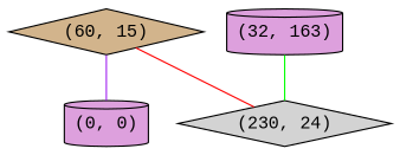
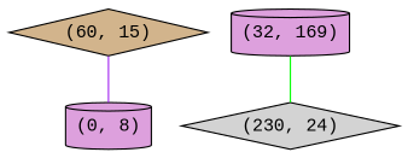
  graph {
    fontname="Liberation Mono"
    node [fillcolor=plum fontname="Liberation Mono" shape=diamond style=filled]
    edge [fontname="Liberation Mono"]
    n1 [fillcolor=tan label="(60, 15)"]
-   "(0, 0)" [shape=cylinder]
+   "(0, 0)" [shape=cylinder label="(0, 8)"]
    "(230, 24)" [fillcolor=lightgrey]
-   "(32, 163)" [shape=cylinder]
+   "(32, 163)" [shape=cylinder label="(32, 169)"]
    n1 -- "(0, 0)" [color=purple weight=4]
-   n1 -- "(230, 24)" [color=red weight=1]
    "(32, 163)" -- "(230, 24)" [color=green weight=2]
  }
